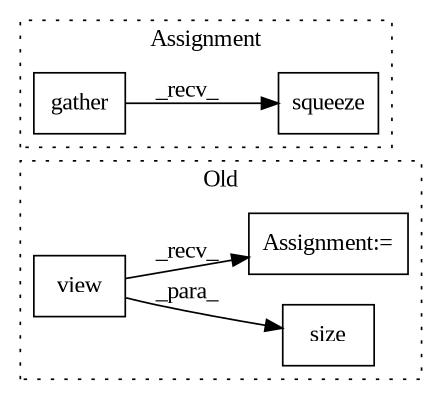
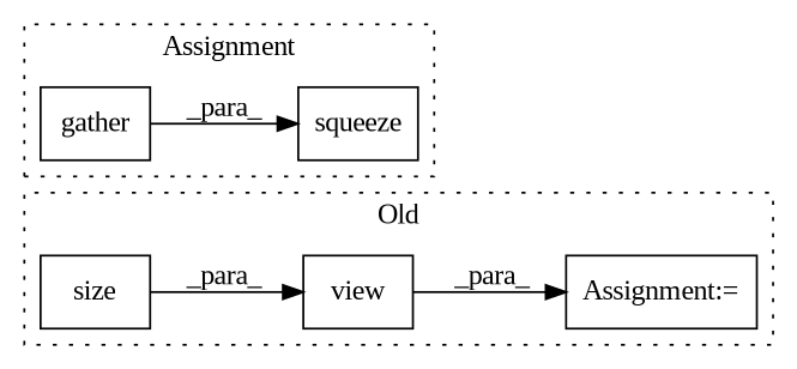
  digraph {
    fontname="Liberation Serif"
    rankdir=LR
    node [a=32 fontname="Liberation Serif" l="5,1" shape=box]
    edge [fontname="Liberation Serif"]
    n1 [label=size s="2393,2399"]
    n2 [a=7 l=1 label="Assignment:=" s=2357]
    n3 [label=view s="2379,2400"]
    n4 [l="8,1" label=squeeze s="2397,2406"]
    n5 [l="7,1" label=gather s="2367,2395"]
    subgraph cluster_1 {
      label=Old
      style=dotted
      n1
      n2
      n3
    }
    subgraph cluster_2 {
      label=Assignment
      style=dotted
      n4
      n5
    }
-   n3 -> n1 [label=_para_]
-   n3 -> n2 [label=_recv_]
-   n5 -> n4 [label=_recv_]
+   n1 -> n3 [label=_para_]
+   n3 -> n2 [label=_para_]
+   n5 -> n4 [label=_para_]
  }
